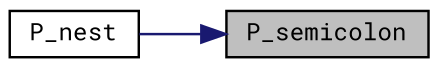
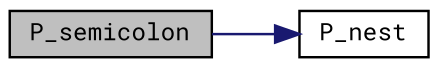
  digraph {
    rankdir=LR
    fontname="Roboto Mono"
    node [color=black fontname="Roboto Mono" fontsize=10 shape=record style=filled]
    n1 [fillcolor=grey75 fontcolor=black height=0.2 label=P_semicolon width=0.4]
    n2 [fillcolor=white height=0.2 label=P_nest width=0.4]
-   n2 -> n1 [color=midnightblue fontname="Roboto Mono" fontsize=10 labelfontname=Helvetica labelfontsize=10 style=solid]
+   n1 -> n2 [color=midnightblue fontname="Roboto Mono" fontsize=10 labelfontname=Helvetica labelfontsize=10 style=solid]
  }
